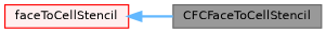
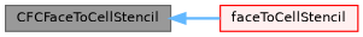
  digraph {
    rankdir=LR
    node [fontname=Helvetica fontsize=10 shape=box style=filled]
    n1 [color=gray40 fillcolor=grey60 fontcolor=black height=0.2 label=CFCFaceToCellStencil width=0.4]
    n2 [color=red fillcolor="#FFF0F0" height=0.2 label=faceToCellStencil width=0.4]
-   n2 -> n1 [color=steelblue1 dir=back fontname=Helvetica fontsize=10 labelfontname=Helvetica labelfontsize=10 style=bold]
+   n1 -> n2 [color=steelblue1 dir=back fontname=Helvetica fontsize=10 labelfontname=Helvetica labelfontsize=10 style=bold]
  }
